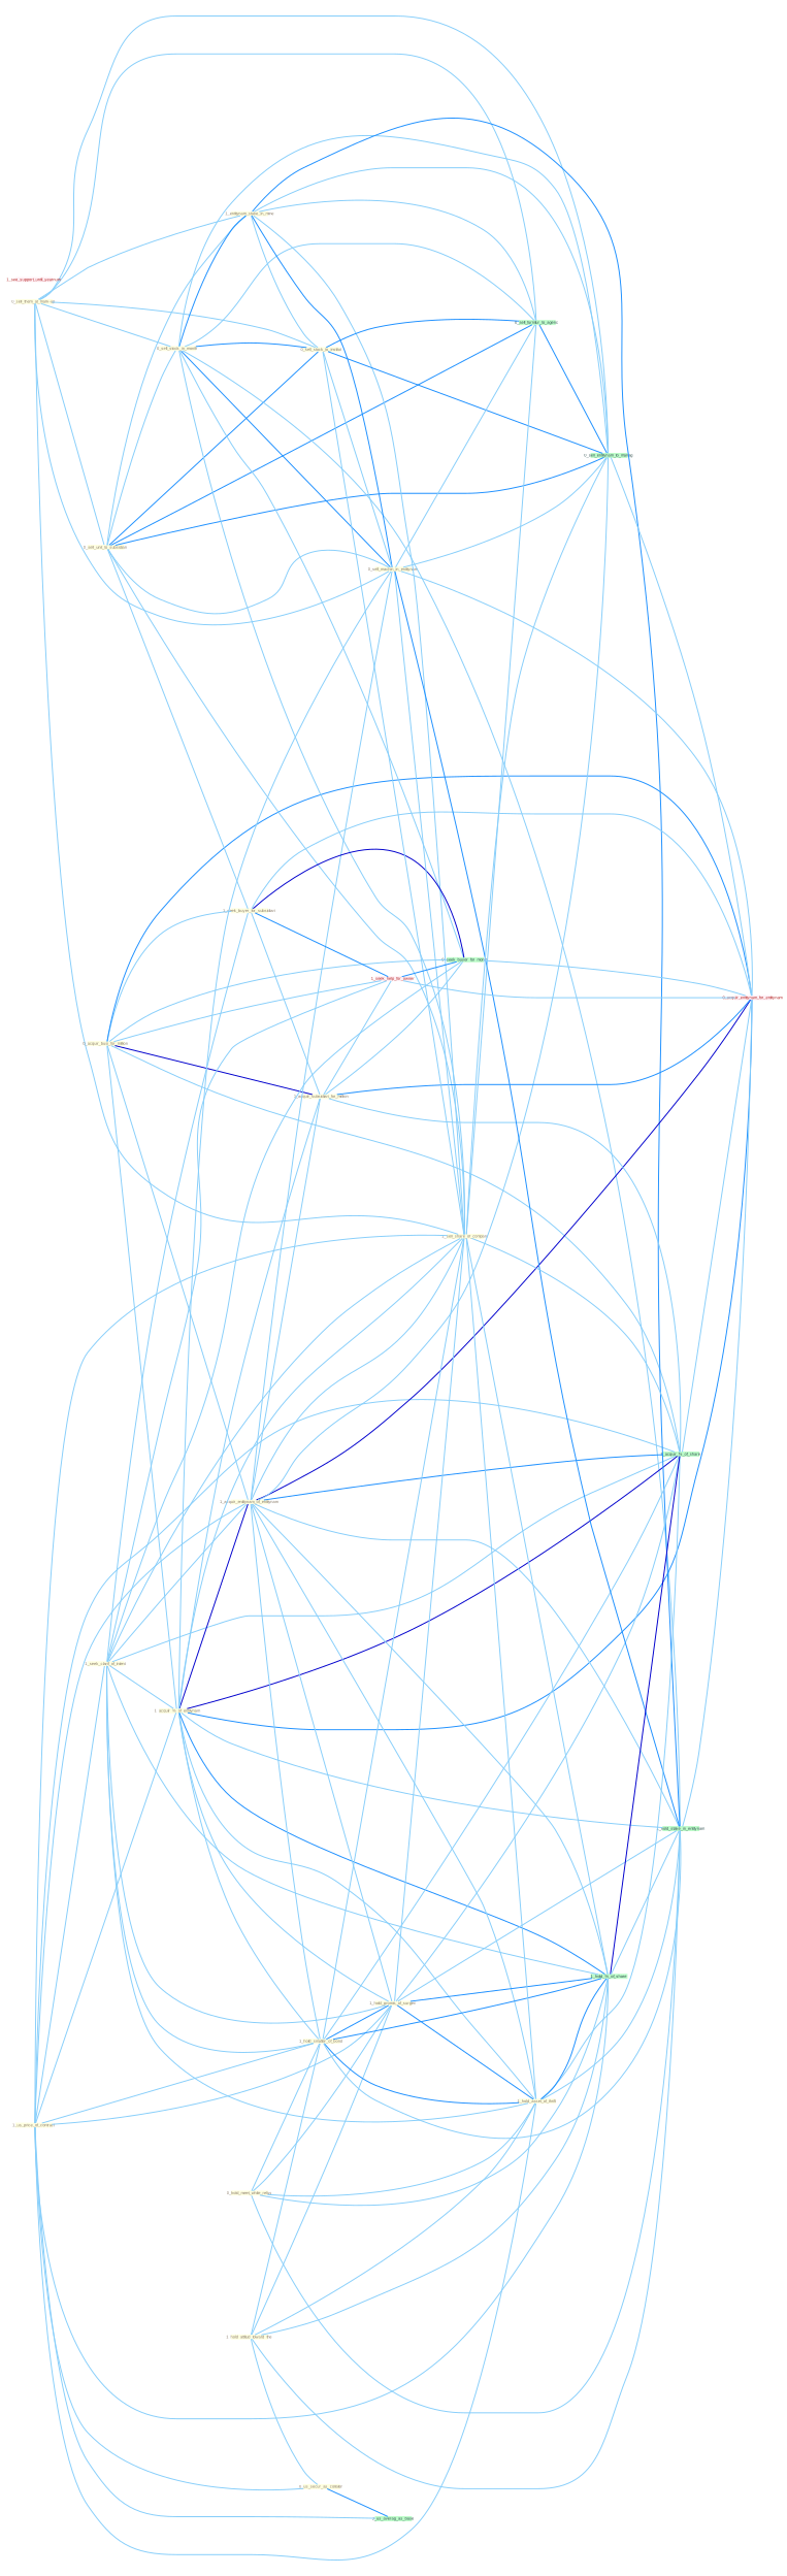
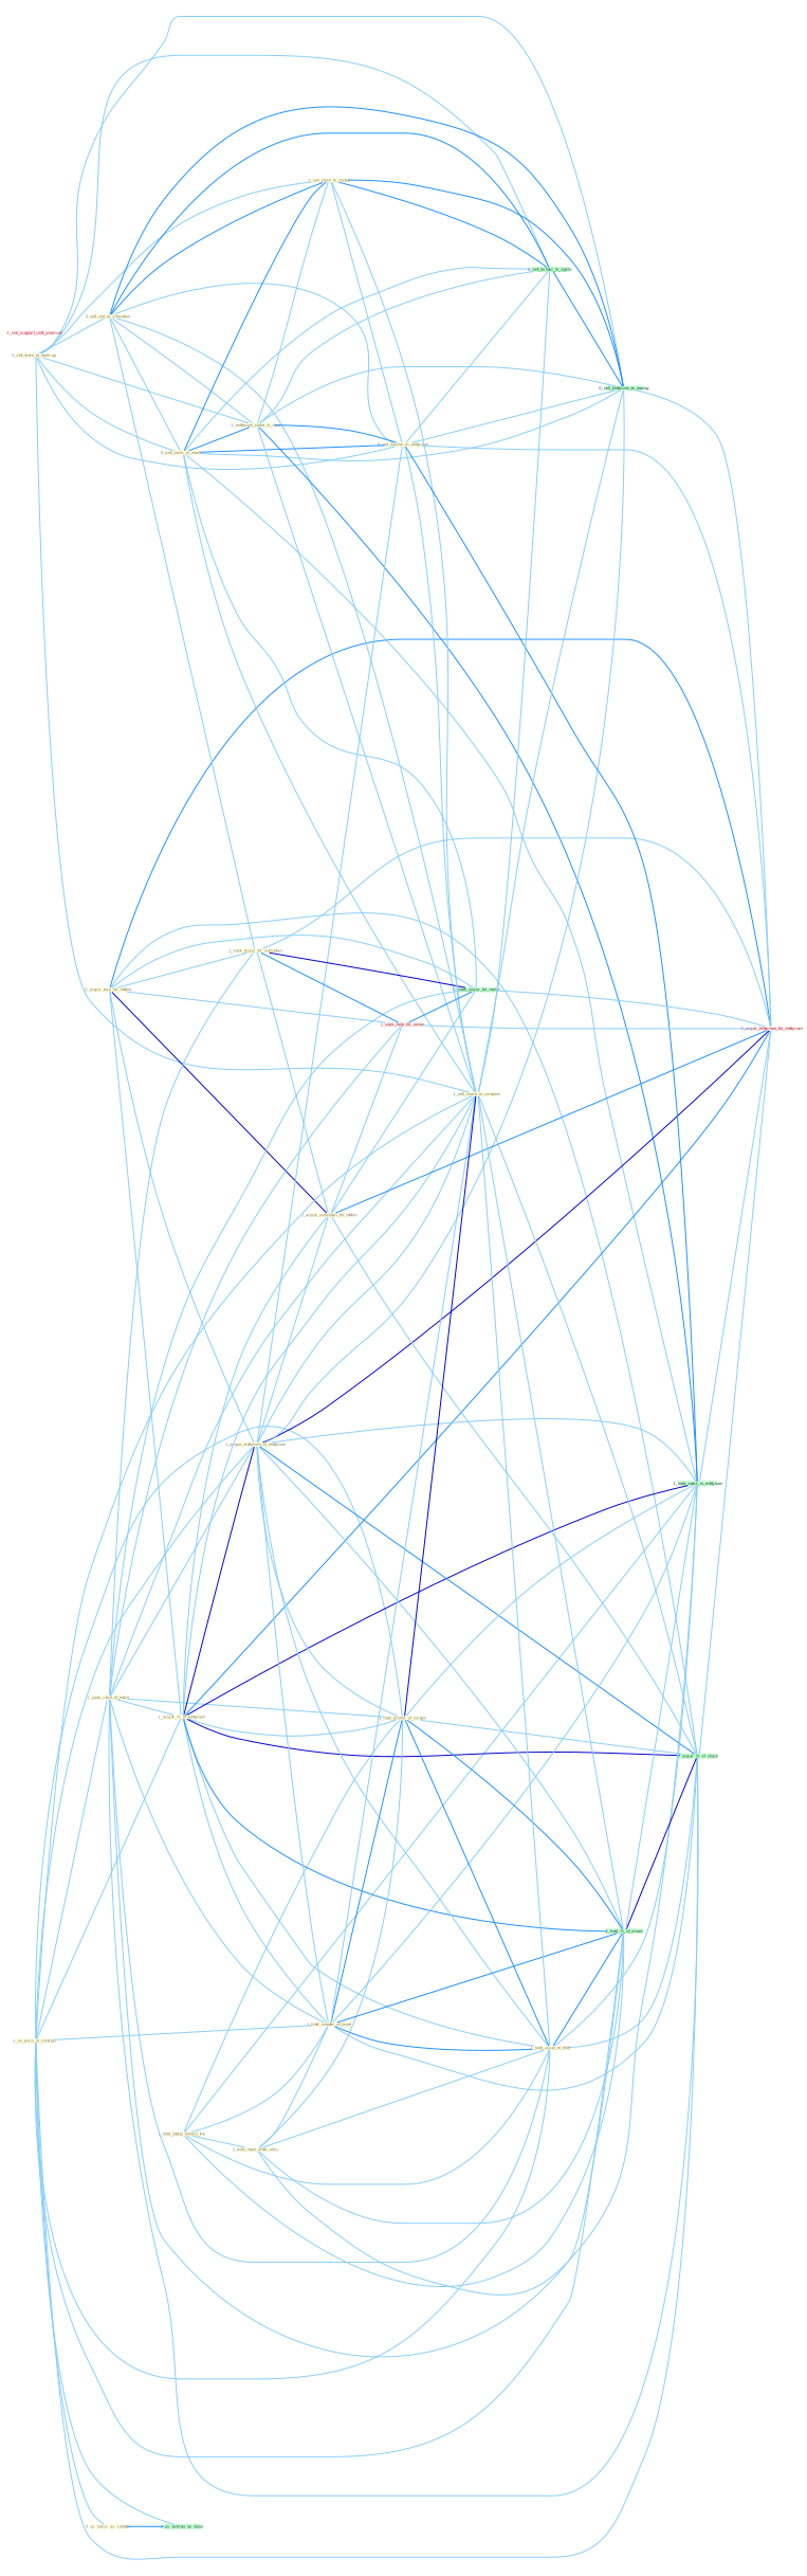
  graph {
    fontname="Liberation Sans"
    rankdir=LR
    node [color="#ffffe0" fixedsize=true fontcolor="#8b7d6b" fontname="Liberation Sans" fontsize=4 shape=polygon style=filled]
    edge [color="#87cefa" fontname="Liberation Sans" w=1]
    "0_sell_them_at_mark-up " [height=.06 width=.5]
    "0_acquir_busi_for_million " [height=.06 width=.5]
    "1_hold_attitud_toward_the " [height=.06 width=.5]
    "1_us_price_of_contract " [height=.06 width=.5]
    "1_seek_clarif_of_intent " [height=.06 width=.5]
    "0_sell_unit_to_subsidiari " [height=.06 width=.5]
    "0_sell_stock_in_month " [height=.06 width=.5]
    "1_acquir_%_of_entitynam " [height=.06 width=.5]
    n9 [height=.06 label="1_entitynam_stake_in_mine" width=.5]
    "0_us_secur_as_collater " [height=.06 width=.5]
    "0_hold_meet_while_refus " [height=.06 width=.5]
    "1_acquir_entitynam_of_entitynam " [height=.06 width=.5]
    "1_hold_smatter_of_bond " [height=.06 width=.5]
    "1_seek_buyer_for_subsidiari " [height=.06 width=.5]
    "0_acquir_subsidiari_for_million " [height=.06 width=.5]
    "0_sell_stock_to_institut " [height=.06 width=.5]
    "1_hold_promis_of_surgeri " [height=.06 width=.5]
    "0_sell_machin_in_entitynam " [height=.06 width=.5]
    "1_sell_share_of_compani " [height=.06 width=.5]
    "1_hold_asset_of_thrift " [height=.06 width=.5]
    "1_seek_help_for_owner " [color="#fff0f5" fontcolor="#b22222" height=.06 width=.5]
    "1_see_support_until_yearnum " [color="#fff0f5" fontcolor="#b22222" height=.06 width=.5]
    "0_acquir_entitynam_for_entitynam " [color="#fff0f5" fontcolor="#b22222" height=.06 width=.5]
    "0_sell_furnitur_to_agenc " [color="#BDFCC9" fontcolor="#2f4f4f" height=.06 width=.5]
    "0_sell_entitynam_to_manag " [color="#BDFCC9" fontcolor="#2f4f4f" height=.06 width=.5]
    "0_seek_buyer_for_month " [color="#BDFCC9" fontcolor="#2f4f4f" height=.06 width=.5]
    "1_acquir_%_of_share " [color="#BDFCC9" fontcolor="#2f4f4f" height=.06 width=.5]
    "1_hold_%_of_share " [color="#BDFCC9" fontcolor="#2f4f4f" height=.06 width=.5]
    "1_hold_stake_in_entitynam " [color="#BDFCC9" fontcolor="#2f4f4f" height=.06 width=.5]
    "0_us_averag_as_base " [color="#BDFCC9" fontcolor="#2f4f4f" height=.06 width=.5]
    subgraph sub_1 {
      "0_sell_them_at_mark-up "
      "0_acquir_busi_for_million "
      "1_hold_attitud_toward_the "
      "1_us_price_of_contract "
      "1_seek_clarif_of_intent "
      "0_sell_unit_to_subsidiari "
      "0_sell_stock_in_month "
      "1_acquir_%_of_entitynam "
      n9
      "0_us_secur_as_collater "
      "0_hold_meet_while_refus "
      "1_acquir_entitynam_of_entitynam "
      "1_hold_smatter_of_bond "
      "1_seek_buyer_for_subsidiari "
      "0_acquir_subsidiari_for_million "
      "0_sell_stock_to_institut "
      "1_hold_promis_of_surgeri "
      "0_sell_machin_in_entitynam "
      "1_sell_share_of_compani "
      "1_hold_asset_of_thrift "
    }
    subgraph sub_2 {
      "1_seek_help_for_owner "
      "1_see_support_until_yearnum "
      "0_acquir_entitynam_for_entitynam "
    }
    "0_sell_them_at_mark-up " -- "0_sell_unit_to_subsidiari "
    "0_sell_them_at_mark-up " -- "0_sell_stock_in_month "
    "0_sell_them_at_mark-up " -- n9
    "0_sell_them_at_mark-up " -- "0_sell_stock_to_institut "
    "0_sell_them_at_mark-up " -- "0_sell_machin_in_entitynam "
    "0_sell_them_at_mark-up " -- "1_sell_share_of_compani "
    "0_sell_them_at_mark-up " -- "0_sell_furnitur_to_agenc "
    "0_sell_them_at_mark-up " -- "0_sell_entitynam_to_manag "
    "0_acquir_busi_for_million " -- "1_acquir_%_of_entitynam "
    "0_acquir_busi_for_million " -- "1_acquir_entitynam_of_entitynam "
    "0_acquir_busi_for_million " -- "1_seek_buyer_for_subsidiari "
    "0_acquir_busi_for_million " -- "0_acquir_subsidiari_for_million " [color="#0000cd" w=3]
    "0_acquir_busi_for_million " -- "1_seek_help_for_owner "
    "0_acquir_busi_for_million " -- "0_acquir_entitynam_for_entitynam " [color="#1e90ff" w=2]
    "0_acquir_busi_for_million " -- "0_seek_buyer_for_month "
    "0_acquir_busi_for_million " -- "1_acquir_%_of_share "
-   "1_hold_attitud_toward_the " -- "0_us_secur_as_collater "
+   "1_hold_attitud_toward_the " -- "0_hold_meet_while_refus "
    "1_hold_attitud_toward_the " -- "1_hold_smatter_of_bond "
    "1_hold_attitud_toward_the " -- "1_hold_promis_of_surgeri "
    "1_hold_attitud_toward_the " -- "1_hold_asset_of_thrift "
    "1_hold_attitud_toward_the " -- "1_hold_%_of_share "
    "1_hold_attitud_toward_the " -- "1_hold_stake_in_entitynam "
    "1_us_price_of_contract " -- "1_seek_clarif_of_intent "
    "1_us_price_of_contract " -- "1_acquir_%_of_entitynam "
    "1_us_price_of_contract " -- "0_us_secur_as_collater "
    "1_us_price_of_contract " -- "1_acquir_entitynam_of_entitynam "
    "1_us_price_of_contract " -- "1_hold_smatter_of_bond "
    "1_us_price_of_contract " -- "1_hold_promis_of_surgeri "
    "1_us_price_of_contract " -- "1_sell_share_of_compani "
    "1_us_price_of_contract " -- "1_hold_asset_of_thrift "
    "1_us_price_of_contract " -- "1_acquir_%_of_share "
    "1_us_price_of_contract " -- "1_hold_%_of_share "
    "1_us_price_of_contract " -- "0_us_averag_as_base "
    "1_seek_clarif_of_intent " -- "1_acquir_%_of_entitynam "
    "1_seek_clarif_of_intent " -- "1_acquir_entitynam_of_entitynam "
    "1_seek_clarif_of_intent " -- "1_hold_smatter_of_bond "
    "1_seek_clarif_of_intent " -- "1_seek_buyer_for_subsidiari "
    "1_seek_clarif_of_intent " -- "1_hold_promis_of_surgeri "
    "1_seek_clarif_of_intent " -- "1_sell_share_of_compani "
    "1_seek_clarif_of_intent " -- "1_hold_asset_of_thrift "
    "1_seek_clarif_of_intent " -- "1_seek_help_for_owner "
    "1_seek_clarif_of_intent " -- "0_seek_buyer_for_month "
    "1_seek_clarif_of_intent " -- "1_acquir_%_of_share "
    "1_seek_clarif_of_intent " -- "1_hold_%_of_share "
    "0_sell_unit_to_subsidiari " -- "0_sell_stock_in_month "
    "0_sell_unit_to_subsidiari " -- n9
    "0_sell_unit_to_subsidiari " -- "1_seek_buyer_for_subsidiari "
    "0_sell_unit_to_subsidiari " -- "0_sell_stock_to_institut " [color="#1e90ff" w=2]
    "0_sell_unit_to_subsidiari " -- "0_sell_machin_in_entitynam "
    "0_sell_unit_to_subsidiari " -- "1_sell_share_of_compani "
    "0_sell_unit_to_subsidiari " -- "0_sell_furnitur_to_agenc " [color="#1e90ff" w=2]
    "0_sell_unit_to_subsidiari " -- "0_sell_entitynam_to_manag " [color="#1e90ff" w=2]
    "0_sell_stock_in_month " -- n9 [color="#1e90ff" w=2]
    "0_sell_stock_in_month " -- "0_sell_stock_to_institut " [color="#1e90ff" w=2]
    "0_sell_stock_in_month " -- "0_sell_machin_in_entitynam " [color="#1e90ff" w=2]
    "0_sell_stock_in_month " -- "1_sell_share_of_compani "
    "0_sell_stock_in_month " -- "0_sell_furnitur_to_agenc "
    "0_sell_stock_in_month " -- "0_sell_entitynam_to_manag "
    "0_sell_stock_in_month " -- "0_seek_buyer_for_month "
    "0_sell_stock_in_month " -- "1_hold_stake_in_entitynam "
    "1_acquir_%_of_entitynam " -- "1_acquir_entitynam_of_entitynam " [color="#0000cd" w=3]
    "1_acquir_%_of_entitynam " -- "1_hold_smatter_of_bond "
    "1_acquir_%_of_entitynam " -- "0_acquir_subsidiari_for_million "
    "1_acquir_%_of_entitynam " -- "1_hold_promis_of_surgeri "
-   "1_acquir_%_of_entitynam " -- "0_sell_machin_in_entitynam "
    "1_acquir_%_of_entitynam " -- "1_sell_share_of_compani "
    "1_acquir_%_of_entitynam " -- "1_hold_asset_of_thrift "
    "1_acquir_%_of_entitynam " -- "0_acquir_entitynam_for_entitynam " [color="#1e90ff" w=2]
    "1_acquir_%_of_entitynam " -- "1_acquir_%_of_share " [color="#0000cd" w=3]
    "1_acquir_%_of_entitynam " -- "1_hold_%_of_share " [color="#1e90ff" w=2]
-   "1_acquir_%_of_entitynam " -- "1_hold_stake_in_entitynam "
+   "1_acquir_%_of_entitynam " -- "1_hold_stake_in_entitynam " [color="#0000cd"]
    n9 -- "0_sell_stock_to_institut "
    n9 -- "0_sell_machin_in_entitynam " [color="#1e90ff" w=2]
    n9 -- "1_sell_share_of_compani "
    n9 -- "0_sell_furnitur_to_agenc "
    n9 -- "0_sell_entitynam_to_manag "
    n9 -- "1_hold_stake_in_entitynam " [color="#1e90ff" w=2]
    "0_us_secur_as_collater " -- "0_us_averag_as_base " [color="#1e90ff" w=2]
    "0_hold_meet_while_refus " -- "1_hold_smatter_of_bond "
    "0_hold_meet_while_refus " -- "1_hold_promis_of_surgeri "
    "0_hold_meet_while_refus " -- "1_hold_asset_of_thrift "
    "0_hold_meet_while_refus " -- "1_hold_%_of_share "
    "0_hold_meet_while_refus " -- "1_hold_stake_in_entitynam "
    "1_acquir_entitynam_of_entitynam " -- "1_hold_smatter_of_bond "
    "1_acquir_entitynam_of_entitynam " -- "0_acquir_subsidiari_for_million "
    "1_acquir_entitynam_of_entitynam " -- "1_hold_promis_of_surgeri "
    "1_acquir_entitynam_of_entitynam " -- "0_sell_machin_in_entitynam "
    "1_acquir_entitynam_of_entitynam " -- "1_sell_share_of_compani "
    "1_acquir_entitynam_of_entitynam " -- "1_hold_asset_of_thrift "
    "1_acquir_entitynam_of_entitynam " -- "0_acquir_entitynam_for_entitynam " [color="#0000cd" w=3]
    "1_acquir_entitynam_of_entitynam " -- "0_sell_entitynam_to_manag "
    "1_acquir_entitynam_of_entitynam " -- "1_acquir_%_of_share " [color="#1e90ff" w=2]
    "1_acquir_entitynam_of_entitynam " -- "1_hold_%_of_share "
    "1_acquir_entitynam_of_entitynam " -- "1_hold_stake_in_entitynam "
    "1_hold_smatter_of_bond " -- "1_hold_promis_of_surgeri " [color="#1e90ff" w=2]
    "1_hold_smatter_of_bond " -- "1_sell_share_of_compani "
    "1_hold_smatter_of_bond " -- "1_hold_asset_of_thrift " [color="#1e90ff" w=2]
    "1_hold_smatter_of_bond " -- "1_acquir_%_of_share "
    "1_hold_smatter_of_bond " -- "1_hold_%_of_share " [color="#1e90ff" w=2]
    "1_hold_smatter_of_bond " -- "1_hold_stake_in_entitynam "
    "1_seek_buyer_for_subsidiari " -- "0_acquir_subsidiari_for_million "
    "1_seek_buyer_for_subsidiari " -- "1_seek_help_for_owner " [color="#1e90ff" w=2]
    "1_seek_buyer_for_subsidiari " -- "0_acquir_entitynam_for_entitynam "
    "1_seek_buyer_for_subsidiari " -- "0_seek_buyer_for_month " [color="#0000cd" w=3]
    "0_acquir_subsidiari_for_million " -- "1_seek_help_for_owner "
    "0_acquir_subsidiari_for_million " -- "0_acquir_entitynam_for_entitynam " [color="#1e90ff" w=2]
    "0_acquir_subsidiari_for_million " -- "0_seek_buyer_for_month "
    "0_acquir_subsidiari_for_million " -- "1_acquir_%_of_share "
    "0_sell_stock_to_institut " -- "0_sell_machin_in_entitynam "
    "0_sell_stock_to_institut " -- "1_sell_share_of_compani "
    "0_sell_stock_to_institut " -- "0_sell_furnitur_to_agenc " [color="#1e90ff" w=2]
    "0_sell_stock_to_institut " -- "0_sell_entitynam_to_manag " [color="#1e90ff" w=2]
-   "1_hold_promis_of_surgeri " -- "1_sell_share_of_compani "
+   "1_hold_promis_of_surgeri " -- "1_sell_share_of_compani " [color="#0000cd"]
    "1_hold_promis_of_surgeri " -- "1_hold_asset_of_thrift " [color="#1e90ff" w=2]
    "1_hold_promis_of_surgeri " -- "1_acquir_%_of_share "
    "1_hold_promis_of_surgeri " -- "1_hold_%_of_share " [color="#1e90ff" w=2]
    "1_hold_promis_of_surgeri " -- "1_hold_stake_in_entitynam "
    "0_sell_machin_in_entitynam " -- "1_sell_share_of_compani "
    "0_sell_machin_in_entitynam " -- "0_acquir_entitynam_for_entitynam "
    "0_sell_machin_in_entitynam " -- "0_sell_furnitur_to_agenc "
    "0_sell_machin_in_entitynam " -- "0_sell_entitynam_to_manag "
    "0_sell_machin_in_entitynam " -- "1_hold_stake_in_entitynam " [color="#1e90ff" w=2]
    "1_sell_share_of_compani " -- "1_hold_asset_of_thrift "
    "1_sell_share_of_compani " -- "0_sell_furnitur_to_agenc "
    "1_sell_share_of_compani " -- "0_sell_entitynam_to_manag "
    "1_sell_share_of_compani " -- "1_acquir_%_of_share "
    "1_sell_share_of_compani " -- "1_hold_%_of_share "
    "1_hold_asset_of_thrift " -- "1_acquir_%_of_share "
    "1_hold_asset_of_thrift " -- "1_hold_%_of_share " [color="#1e90ff" w=2]
    "1_hold_asset_of_thrift " -- "1_hold_stake_in_entitynam "
    "1_seek_help_for_owner " -- "0_acquir_entitynam_for_entitynam "
    "1_seek_help_for_owner " -- "0_seek_buyer_for_month " [color="#1e90ff" w=2]
    "0_sell_furnitur_to_agenc " -- "0_sell_entitynam_to_manag " [color="#1e90ff" w=2]
    "0_sell_entitynam_to_manag " -- "0_acquir_entitynam_for_entitynam "
    "0_seek_buyer_for_month " -- "0_acquir_entitynam_for_entitynam "
    "1_acquir_%_of_share " -- "0_acquir_entitynam_for_entitynam "
    "1_hold_%_of_share " -- "1_acquir_%_of_share " [color="#0000cd" w=3]
    "1_hold_%_of_share " -- "1_hold_stake_in_entitynam "
    "1_hold_stake_in_entitynam " -- "0_acquir_entitynam_for_entitynam "
  }
